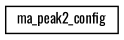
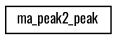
  digraph {
    rankdir=LR
    fontname=Oswald
-   n1 [color=black fillcolor=white fontname=Oswald fontsize=10 height=0.2 label=ma_peak2_config shape=record style=filled width=0.4]
+   n1 [color=black fillcolor=white fontname=Oswald fontsize=10 height=0.2 label=ma_peak2_peak shape=record style=filled width=0.4]
  }
